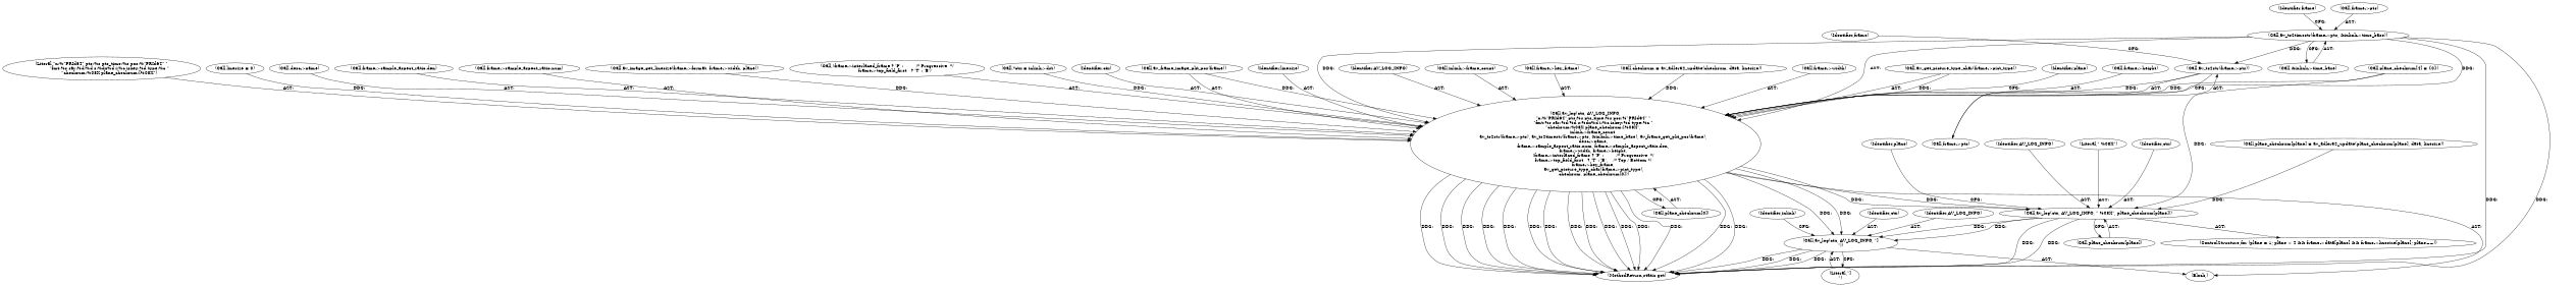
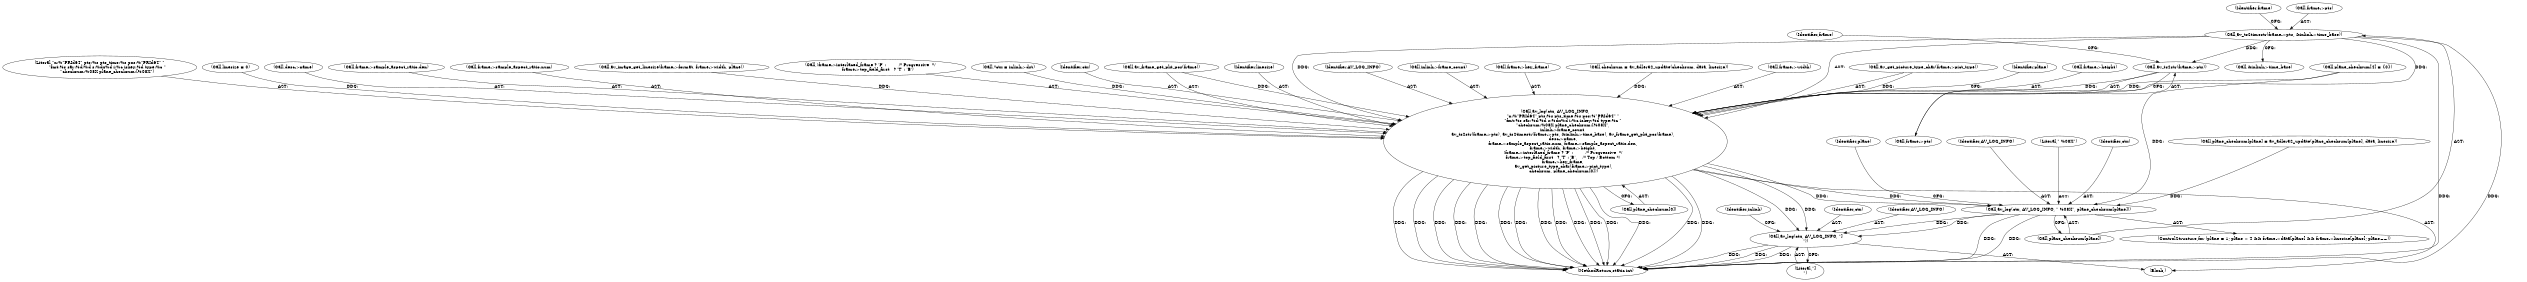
  digraph {
    n1 [label="(Call,av_ts2timestr(frame->pts, &inlink->time_base))"]
    n2 [label="(Call,av_log(ctx, AV_LOG_INFO,\n           \"n:%\"PRId64\" pts:%s pts_time:%s pos:%\"PRId64\" \"\n           \"fmt:%s sar:%d/%d s:%dx%d i:%c iskey:%d type:%c \"\n           \"checksum:%08X plane_checksum:[%08X\",\n           inlink->frame_count,\n           av_ts2str(frame->pts), av_ts2timestr(frame->pts, &inlink->time_base), av_frame_get_pkt_pos(frame),\n           desc->name,\n           frame->sample_aspect_ratio.num, frame->sample_aspect_ratio.den,\n           frame->width, frame->height,\n           !frame->interlaced_frame ? 'P' :         /* Progressive  */\n           frame->top_field_first   ? 'T' : 'B',    /* Top / Bottom */\n           frame->key_frame,\n            av_get_picture_type_char(frame->pict_type),\n            checksum, plane_checksum[0]))"]
    n3 [label="(Call,&inlink->time_base)"]
-   n4 [label="(MethodReturn,static get)"]
+   n4 [label="(MethodReturn,static int)"]
    n5 [label="(Call,av_ts2str(frame->pts))"]
    n6 [label="(Call,av_log(ctx, AV_LOG_INFO, \" %08X\", plane_checksum[plane]))"]
    n7 [label="(Call,av_log(ctx, AV_LOG_INFO, \"]\n\"))"]
    n8 [label="(Call,plane_checksum[0])"]
    n9 [label="(Block,)"]
    n10 [label="(Call,frame->pts)"]
    n11 [label="(Call,plane_checksum[plane])"]
    n12 [label="(ControlStructure,for (plane = 1; plane < 4 && frame->data[plane] && frame->linesize[plane]; plane++))"]
    n13 [label="(Literal,\"]\n\")"]
    n14 [label="(Call,frame->key_frame)"]
    n15 [label="(Identifier,AV_LOG_INFO)"]
    n16 [label="(Call,checksum = av_adler32_update(checksum, data, linesize))"]
    n17 [label="(Call,frame->width)"]
    n18 [label="(Identifier,AV_LOG_INFO)"]
    n19 [label="(Call,inlink->frame_count)"]
    n20 [label="(Call,av_get_picture_type_char(frame->pict_type))"]
    n21 [label="(Identifier,plane)"]
    n22 [label="(Call,plane_checksum[4] = {0})"]
    n23 [label="(Identifier,inlink)"]
    n24 [label="(Identifier,ctx)"]
    n25 [label="(Call,frame->height)"]
    n26 [label="(Identifier,frame)"]
    n27 [label="(Literal,\"n:%\"PRId64\" pts:%s pts_time:%s pos:%\"PRId64\" \"\n           \"fmt:%s sar:%d/%d s:%dx%d i:%c iskey:%d type:%c \"\n           \"checksum:%08X plane_checksum:[%08X\")"]
    n28 [label="(Identifier,AV_LOG_INFO)"]
    n29 [label="(Call,linesize = 0)"]
    n30 [label="(Call,desc->name)"]
    n31 [label="(Call,frame->sample_aspect_ratio.den)"]
    n32 [label="(Literal,\" %08X\")"]
    n33 [label="(Call,frame->sample_aspect_ratio.num)"]
    n34 [label="(Identifier,ctx)"]
    n35 [label="(Call,av_image_get_linesize(frame->format, frame->width, plane))"]
    n36 [label="(Identifier,frame)"]
    n37 [label="(Call,plane_checksum[plane] = av_adler32_update(plane_checksum[plane], data, linesize))"]
    n38 [label="(Call,!frame->interlaced_frame ? 'P' :         /* Progressive  */\n           frame->top_field_first   ? 'T' : 'B')"]
    n39 [label="(Call,*ctx = inlink->dst)"]
    n40 [label="(Call,frame->pts)"]
    n41 [label="(Identifier,ctx)"]
-   n42 [label="(Call,av_frame_image_pkt_pos(frame))"]
+   n42 [label="(Call,av_frame_get_pkt_pos(frame))"]
    n43 [label="(Identifier,plane)"]
    n44 [label="(Identifier,linesize)"]
    n1 -> n2 [label="AST: "]
    n1 -> n2 [label="DDG: "]
    n1 -> n2 [label="DDG: "]
    n1 -> n3 [label="CFG: "]
    n1 -> n4 [label="DDG: "]
    n1 -> n4 [label="DDG: "]
    n1 -> n5 [label="DDG: "]
    n2 -> n4 [label="DDG: "]
    n2 -> n4 [label="DDG: "]
    n2 -> n4 [label="DDG: "]
    n2 -> n4 [label="DDG: "]
    n2 -> n4 [label="DDG: "]
    n2 -> n4 [label="DDG: "]
    n2 -> n4 [label="DDG: "]
    n2 -> n4 [label="DDG: "]
    n2 -> n4 [label="DDG: "]
    n2 -> n4 [label="DDG: "]
    n2 -> n4 [label="DDG: "]
    n2 -> n4 [label="DDG: "]
    n2 -> n4 [label="DDG: "]
    n2 -> n4 [label="DDG: "]
    n2 -> n4 [label="DDG: "]
    n2 -> n6 [label="DDG: "]
    n2 -> n6 [label="DDG: "]
    n2 -> n7 [label="DDG: "]
    n2 -> n7 [label="DDG: "]
    n2 -> n8 [label="CFG: "]
    n2 -> n9 [label="AST: "]
-   n3 -> n1 [label="AST: "]
+   n11 -> n1 [label="AST: "]
    n5 -> n2 [label="AST: "]
    n5 -> n2 [label="DDG: "]
    n5 -> n10 [label="CFG: "]
    n6 -> n4 [label="DDG: "]
    n6 -> n4 [label="DDG: "]
    n6 -> n7 [label="DDG: "]
    n6 -> n7 [label="DDG: "]
    n6 -> n11 [label="CFG: "]
    n6 -> n12 [label="AST: "]
    n7 -> n4 [label="DDG: "]
    n7 -> n4 [label="DDG: "]
    n7 -> n4 [label="DDG: "]
    n7 -> n9 [label="AST: "]
    n7 -> n13 [label="CFG: "]
    n8 -> n2 [label="AST: "]
    n10 -> n5 [label="AST: "]
    n11 -> n6 [label="AST: "]
    n13 -> n7 [label="AST: "]
    n14 -> n2 [label="AST: "]
    n15 -> n7 [label="AST: "]
    n16 -> n2 [label="DDG: "]
    n17 -> n2 [label="AST: "]
    n18 -> n2 [label="AST: "]
    n19 -> n2 [label="AST: "]
    n20 -> n2 [label="AST: "]
    n20 -> n2 [label="DDG: "]
    n21 -> n2 [label="CFG: "]
    n22 -> n2 [label="DDG: "]
    n22 -> n6 [label="DDG: "]
    n23 -> n7 [label="CFG: "]
    n24 -> n7 [label="AST: "]
    n25 -> n2 [label="AST: "]
    n26 -> n1 [label="CFG: "]
    n27 -> n2 [label="AST: "]
    n28 -> n6 [label="AST: "]
    n29 -> n2 [label="DDG: "]
    n30 -> n2 [label="AST: "]
    n31 -> n2 [label="AST: "]
    n32 -> n6 [label="AST: "]
    n33 -> n2 [label="AST: "]
    n34 -> n6 [label="AST: "]
    n35 -> n2 [label="DDG: "]
    n36 -> n5 [label="CFG: "]
    n37 -> n6 [label="DDG: "]
    n38 -> n2 [label="AST: "]
    n39 -> n2 [label="DDG: "]
    n40 -> n1 [label="AST: "]
    n41 -> n2 [label="AST: "]
    n42 -> n2 [label="AST: "]
    n42 -> n2 [label="DDG: "]
    n43 -> n6 [label="CFG: "]
    n44 -> n2 [label="AST: "]
  }
